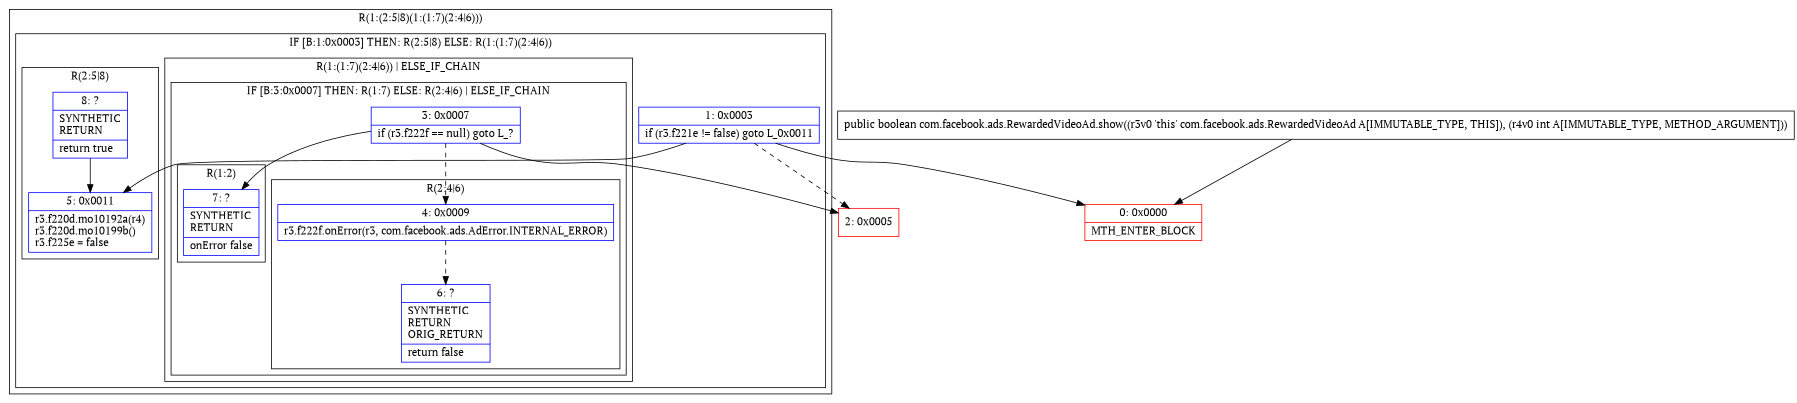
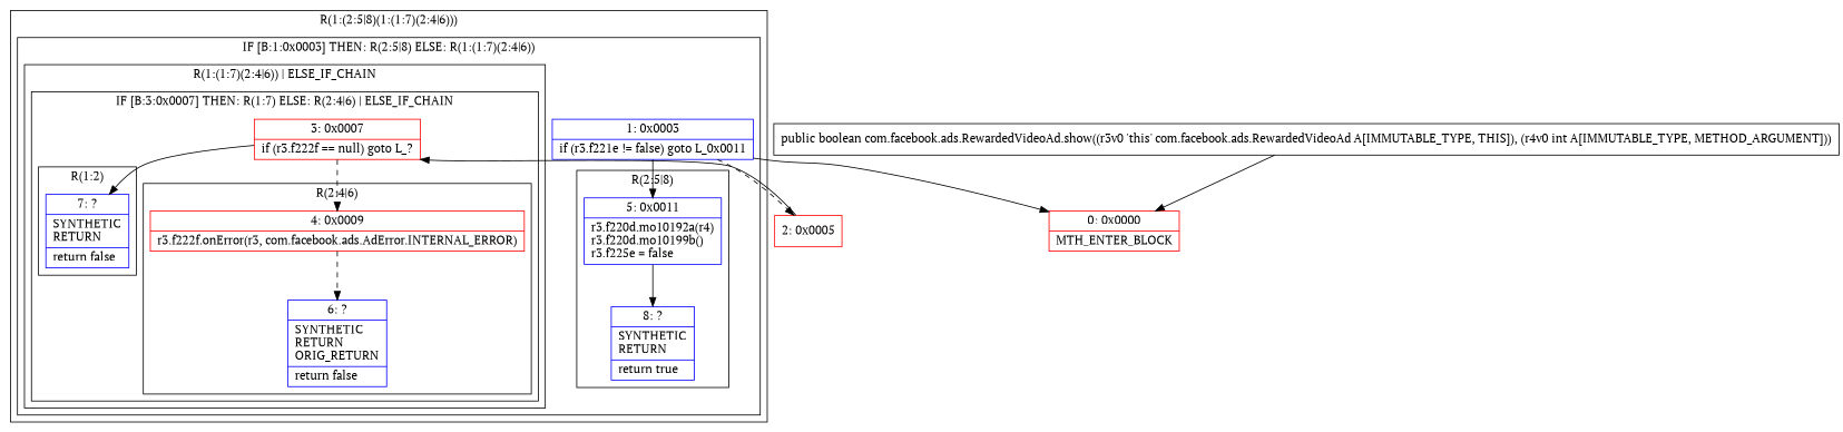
  digraph {
    fontname="PT Serif"
    node [color=blue fontname="PT Serif" shape=record]
    edge [fontname="PT Serif"]
    n1 [label="{5\:\ 0x0011|r3.f220d.mo10192a(r4)\lr3.f220d.mo10199b()\lr3.f225e = false\l}"]
    n2 [label="{8\:\ ?|SYNTHETIC\lRETURN\l|return true\l}"]
-   n3 [label="{7\:\ ?|SYNTHETIC\lRETURN\l|onError false\l}"]
-   n4 [label="{4\:\ 0x0009|r3.f222f.onError(r3, com.facebook.ads.AdError.INTERNAL_ERROR)\l}"]
+   n3 [label="{7\:\ ?|SYNTHETIC\lRETURN\l|return false\l}"]
+   n4 [color=red label="{4\:\ 0x0009|r3.f222f.onError(r3, com.facebook.ads.AdError.INTERNAL_ERROR)\l}"]
    n5 [label="{6\:\ ?|SYNTHETIC\lRETURN\lORIG_RETURN\l|return false\l}"]
-   n6 [label="{3\:\ 0x0007|if (r3.f222f == null) goto L_?\l}"]
+   n6 [color=red label="{3\:\ 0x0007|if (r3.f222f == null) goto L_?\l}"]
    n7 [label="{1\:\ 0x0003|if (r3.f221e != false) goto L_0x0011\l}"]
    n8 [color=red label="{2\:\ 0x0005}"]
    n9 [color=red label="{0\:\ 0x0000|MTH_ENTER_BLOCK\l}"]
    n10 [label="{public boolean com.facebook.ads.RewardedVideoAd.show((r3v0 'this' com.facebook.ads.RewardedVideoAd A[IMMUTABLE_TYPE, THIS]), (r4v0 int A[IMMUTABLE_TYPE, METHOD_ARGUMENT])) }" color=""]
    subgraph cluster_1 {
      label="R(1:(2:5|8)(1:(1:7)(2:4|6)))"
      subgraph cluster_2 {
        label="IF [B:1:0x0003] THEN: R(2:5|8) ELSE: R(1:(1:7)(2:4|6))"
        n7
        subgraph cluster_3 {
          label="R(2:5|8)"
          n1
          n2
        }
        subgraph cluster_4 {
          label="R(1:(1:7)(2:4|6)) | ELSE_IF_CHAIN\l"
          subgraph cluster_5 {
            label="IF [B:3:0x0007] THEN: R(1:7) ELSE: R(2:4|6) | ELSE_IF_CHAIN\l"
            n6
            subgraph cluster_6 {
              label="R(1:2)"
              n3
            }
            subgraph cluster_7 {
              label="R(2:4|6)"
              n4
              n5
            }
          }
        }
      }
    }
-   n2 -> n1
+   n1 -> n2
    n4 -> n5 [style=dashed]
    n6 -> n3
    n6 -> n4 [style=dashed]
    n7 -> n1
    n7 -> n8 [style=dashed]
    n7 -> n9
-   n6 -> n8
+   n8 -> n6
    n10 -> n9
  }
